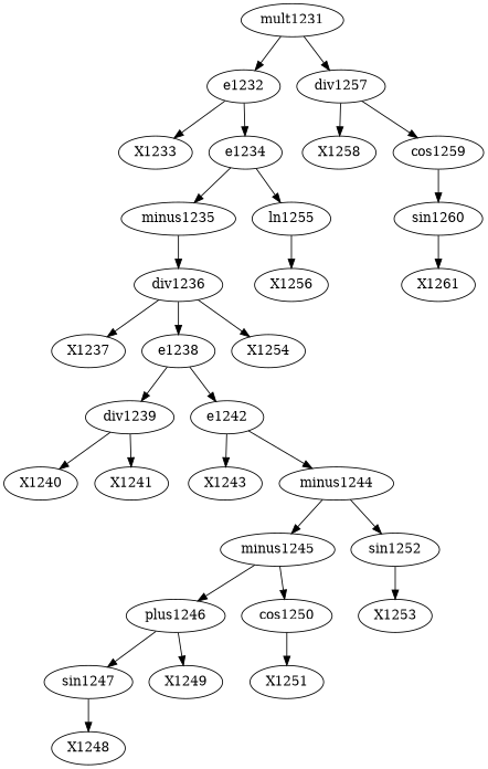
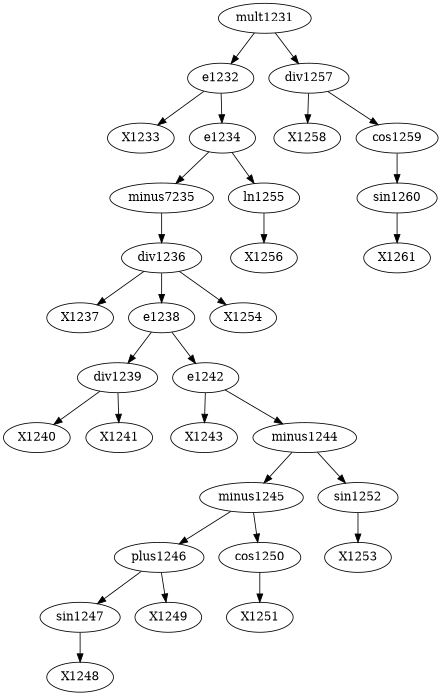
  digraph {
    e1232
    X1233
    e1234
-   minus1235
+   minus1235 [label=minus7235]
    ln1255
    div1236
    X1237
    e1238
    X1254
    div1239
    e1242
    X1240
    X1241
    X1243
    minus1244
    minus1245
    sin1252
    sin1247
    X1248
    plus1246
    X1249
    cos1250
    X1251
    X1253
    X1256
    mult1231
    div1257
    X1258
    cos1259
    sin1260
    X1261
    e1232 -> X1233
    e1232 -> e1234
    e1234 -> minus1235
    e1234 -> ln1255
    minus1235 -> div1236
    ln1255 -> X1256
    div1236 -> X1237
    div1236 -> e1238
    div1236 -> X1254
    e1238 -> div1239
    e1238 -> e1242
    div1239 -> X1240
    div1239 -> X1241
    e1242 -> X1243
    e1242 -> minus1244
    minus1244 -> minus1245
    minus1244 -> sin1252
    minus1245 -> plus1246
    minus1245 -> cos1250
    sin1252 -> X1253
    sin1247 -> X1248
    plus1246 -> sin1247
    plus1246 -> X1249
    cos1250 -> X1251
    mult1231 -> e1232
    mult1231 -> div1257
    div1257 -> X1258
    div1257 -> cos1259
    cos1259 -> sin1260
    sin1260 -> X1261
  }
